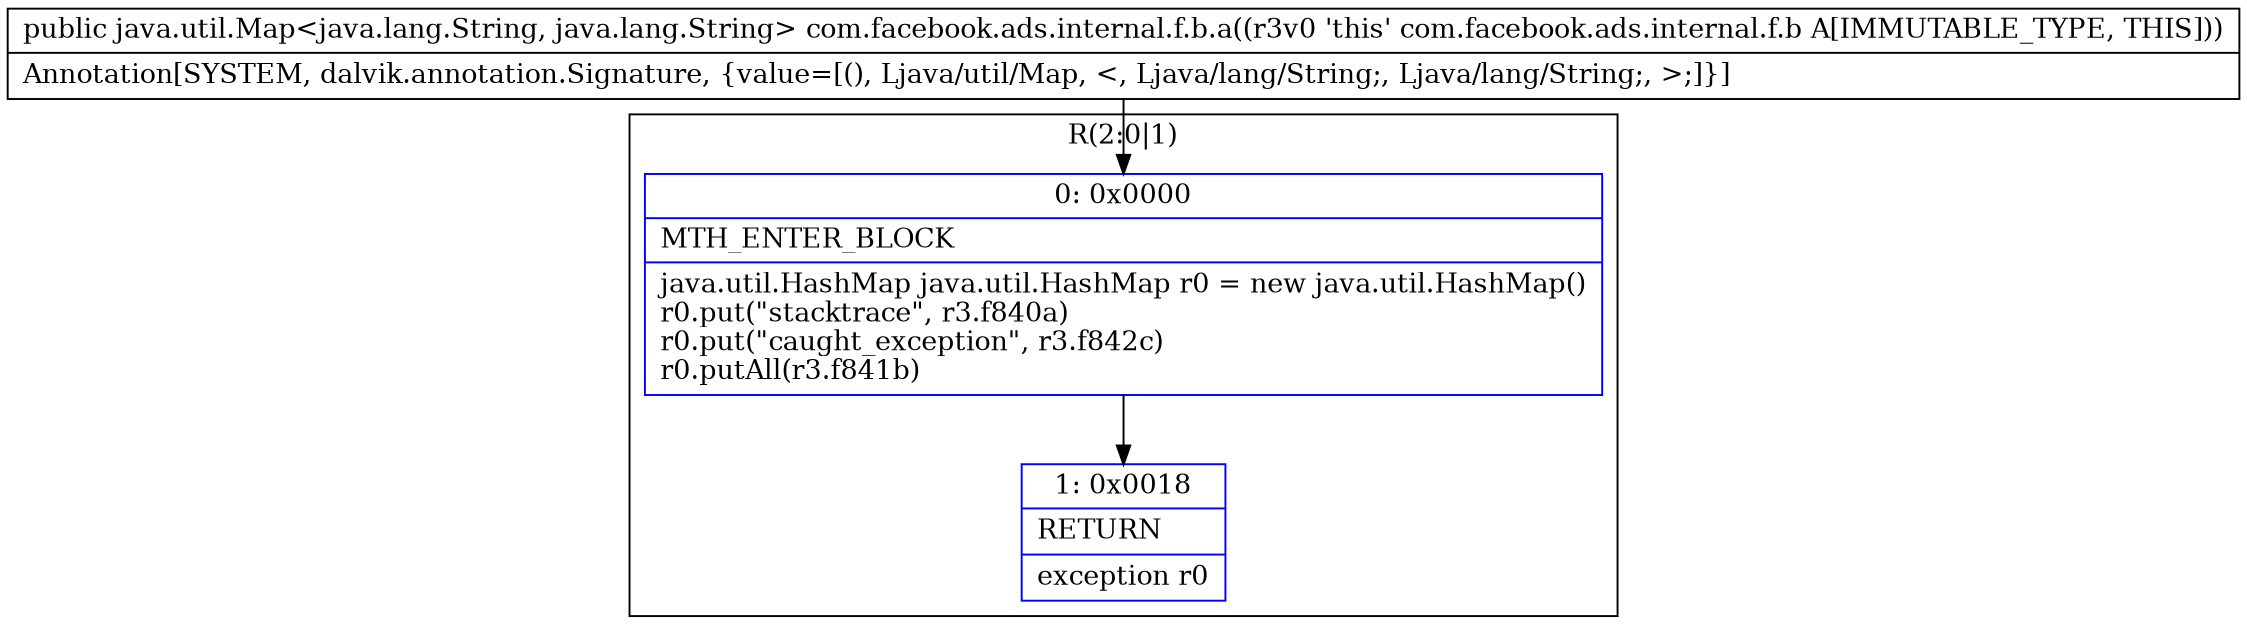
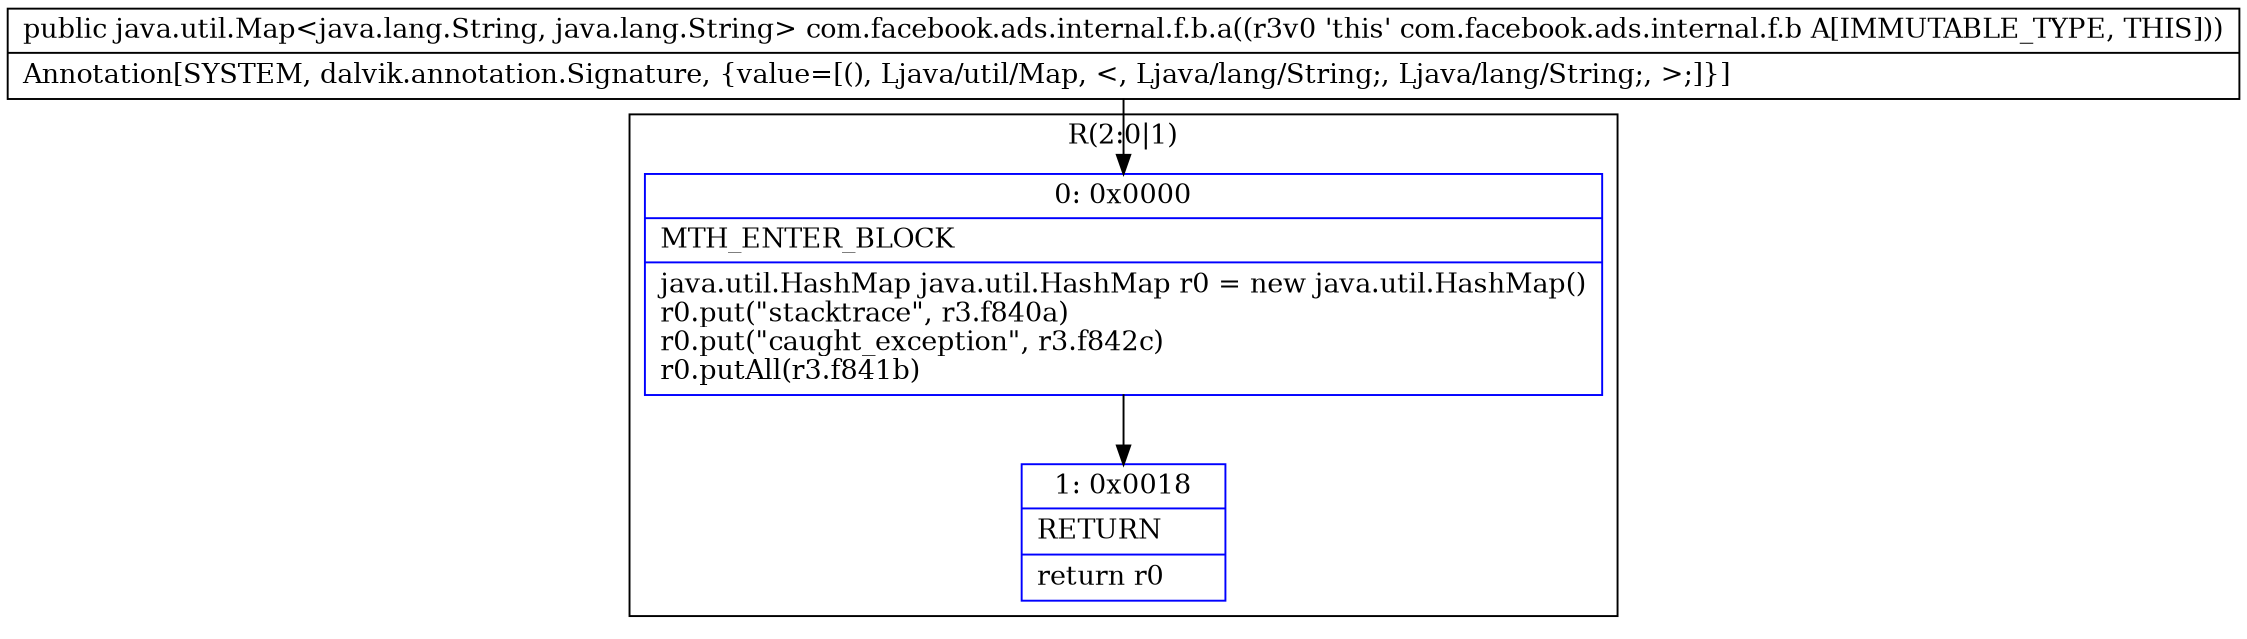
  digraph {
    node [color=blue shape=record]
    n1 [label="{0\:\ 0x0000|MTH_ENTER_BLOCK\l|java.util.HashMap java.util.HashMap r0 = new java.util.HashMap()\lr0.put(\"stacktrace\", r3.f840a)\lr0.put(\"caught_exception\", r3.f842c)\lr0.putAll(r3.f841b)\l}"]
-   n2 [label="{1\:\ 0x0018|RETURN\l|exception r0\l}"]
+   n2 [label="{1\:\ 0x0018|RETURN\l|return r0\l}"]
    n3 [label="{public java.util.Map\<java.lang.String, java.lang.String\> com.facebook.ads.internal.f.b.a((r3v0 'this' com.facebook.ads.internal.f.b A[IMMUTABLE_TYPE, THIS]))  | Annotation[SYSTEM, dalvik.annotation.Signature, \{value=[(), Ljava\/util\/Map, \<, Ljava\/lang\/String;, Ljava\/lang\/String;, \>;]\}]\l}" color=""]
    subgraph cluster_1 {
      label="R(2:0|1)"
      n1
      n2
    }
    n1 -> n2
    n3 -> n1
  }
